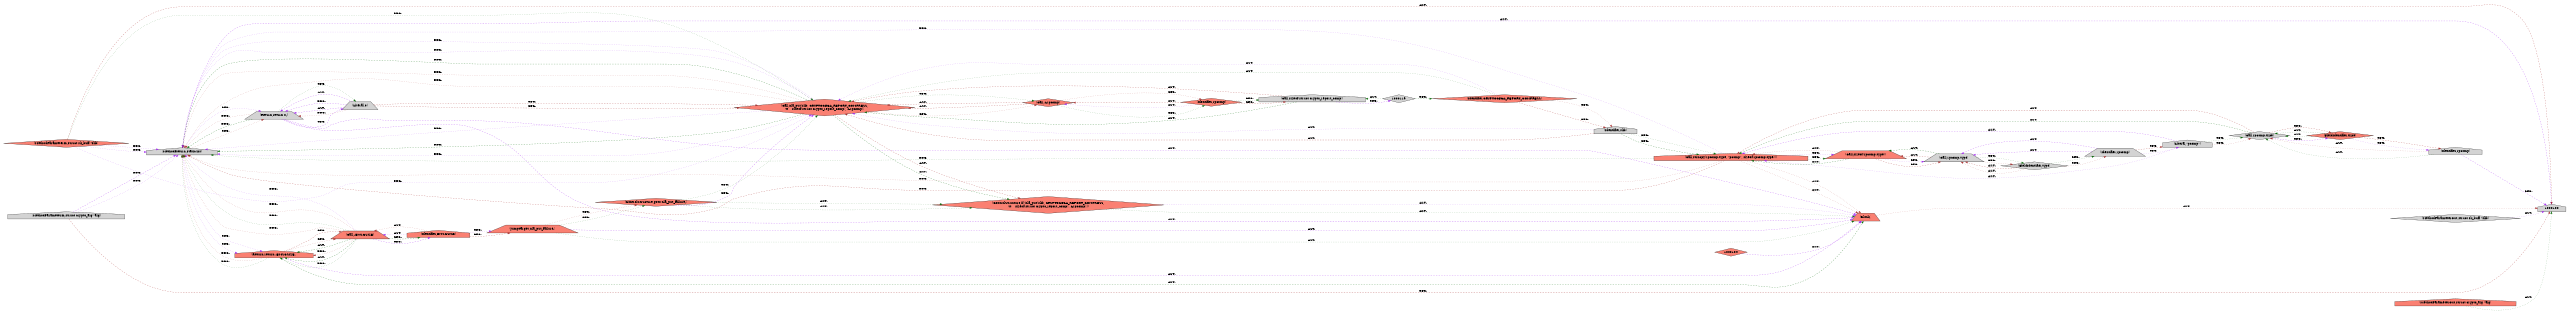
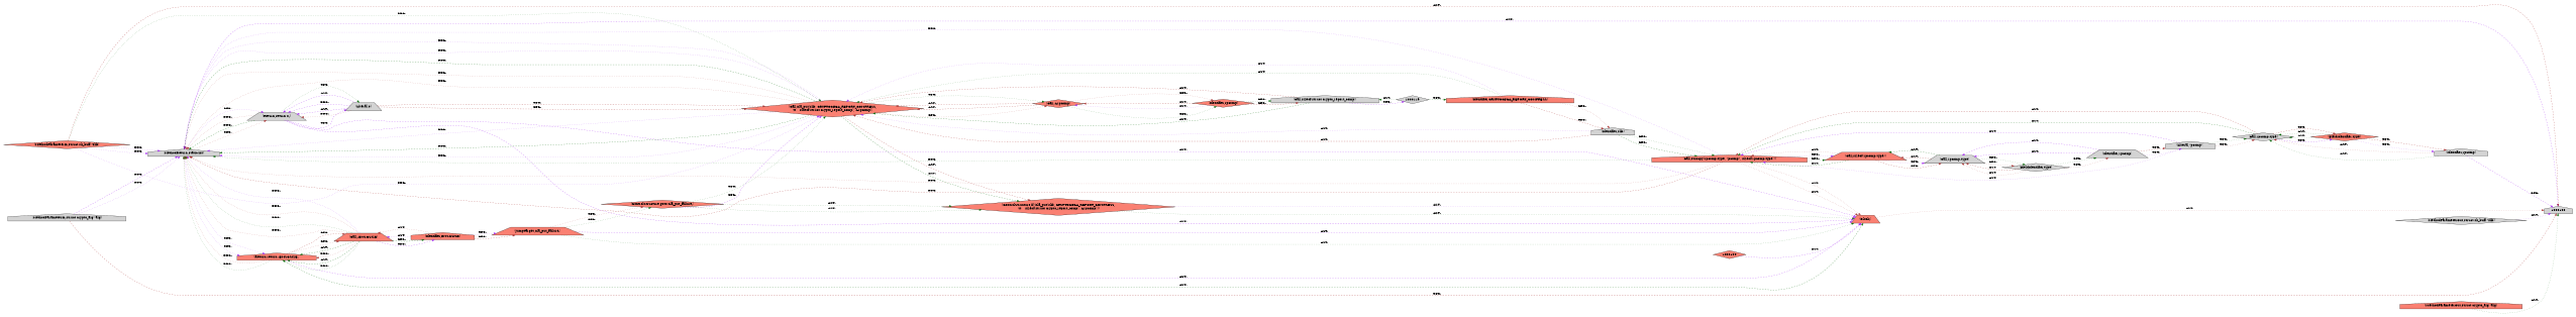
  digraph {
    rankdir=LR
    node [fillcolor=salmon shape=diamond style=filled]
    edge [color=brown style=dotted]
    n1 [fillcolor=lightgrey label="(MethodReturn,static int)" shape=house]
    n2 [label="(Return,return -EMSGSIZE;)" shape=house]
    n3 [fillcolor=lightgrey label="(Return,return 0;)" shape=trapezium]
    1000100 [fillcolor=lightgrey shape=house]
    n5 [label="(Block,)" shape=trapezium]
    n6 [label="(Call,-EMSGSIZE)" shape=trapezium]
    n7 [fillcolor=lightgrey label="(Literal,0)" shape=trapezium]
    n8 [label="(MethodParameterIn,struct sk_buff *skb)"]
    n9 [label="(Call,nla_put(skb, CRYPTOCFGA_REPORT_COMPRESS,\n \t\t    sizeof(struct crypto_report_comp), &rpcomp))"]
    n10 [label="(ControlStructure,if (nla_put(skb, CRYPTOCFGA_REPORT_COMPRESS,\n \t\t    sizeof(struct crypto_report_comp), &rpcomp)))"]
    n11 [label="(Call,&rpcomp)"]
    n12 [fillcolor=lightgrey label="(MethodParameterOut,struct sk_buff *skb)"]
    n13 [fillcolor=lightgrey label="(MethodParameterIn,struct crypto_alg *alg)" shape=house]
    n14 [label="(MethodParameterOut,struct crypto_alg *alg)" shape=house]
    n15 [label="(JumpTarget,nla_put_failure:)" shape=trapezium]
    n16 [label="(ControlStructure,goto nla_put_failure;)"]
    n17 [label="(Identifier,EMSGSIZE)" shape=house]
    n18 [label="(Call,strncpy(rpcomp.type, \"pcomp\", sizeof(rpcomp.type)))" shape=house]
    n19 [label="(Call,sizeof(rpcomp.type))" shape=trapezium]
    n20 [fillcolor=lightgrey label="(Call,rpcomp.type)" shape=trapezium]
    n21 [label="(FieldIdentifier,type)"]
    n22 [fillcolor=lightgrey label="(Call,rpcomp.type)"]
    n23 [fillcolor=lightgrey label="(Identifier,rpcomp)" shape=house]
    n24 [fillcolor=lightgrey label="(Literal,\"pcomp\")" shape=house]
    n25 [fillcolor=lightgrey label="(FieldIdentifier,type)"]
    n26 [fillcolor=lightgrey label="(Identifier,rpcomp)" shape=trapezium]
    n27 [fillcolor=lightgrey label="(Identifier,skb)" shape=house]
-   n28 [label="(Identifier,CRYPTOCFGA_REPORT_COMPRESS)"]
+   n28 [label="(Identifier,CRYPTOCFGA_REPORT_COMPRESS)" shape=house]
    n29 [label="(Identifier,rpcomp)"]
    n30 [fillcolor=lightgrey label="(Call,sizeof(struct crypto_report_comp))" shape=house]
    1000119 [fillcolor=lightgrey]
    1000104
    n1 -> n2 [color=purple label="CFG: "]
    n1 -> n2 [color=purple label="CFG: "]
    n1 -> n3 [label="CFG: "]
    n1 -> n3 [color=purple label="CFG: "]
    n1 -> 1000100 [color=purple label="AST: " style=dashed]
    n2 -> n1 [label="DDG: "]
    n2 -> n1 [color=darkgreen label="DDG: "]
    n2 -> n5 [color=purple label="AST: " style=dashed]
    n2 -> n5 [color=darkgreen label="AST: " style=dashed]
    n2 -> n6 [label="CFG: " style=dashed]
    n2 -> n6 [label="CFG: "]
    n3 -> n1 [label="DDG: "]
    n3 -> n1 [color=darkgreen label="DDG: " style=dashed]
    n3 -> n5 [color=purple label="AST: " style=dashed]
    n3 -> n5 [color=purple label="AST: " style=dashed]
    n3 -> n7 [color=purple label="CFG: " style=dashed]
    n3 -> n7 [color=darkgreen label="CFG: "]
    n5 -> 1000100 [label="AST: "]
    n6 -> n1 [label="DDG: "]
    n6 -> n1 [color=purple label="DDG: "]
    n6 -> n1 [label="DDG: "]
    n6 -> n1 [color=darkgreen label="DDG: "]
    n6 -> n2 [color=darkgreen label="AST: " style=dashed]
    n6 -> n2 [label="DDG: "]
    n6 -> n2 [color=darkgreen label="AST: " style=dashed]
    n6 -> n2 [color=darkgreen label="DDG: "]
    n6 -> n17 [color=darkgreen label="CFG: " style=dashed]
    n6 -> n17 [color=purple label="CFG: " style=dashed]
    n7 -> n3 [color=purple label="AST: " style=dashed]
    n7 -> n3 [color=purple label="DDG: " style=dashed]
    n7 -> n3 [color=purple label="AST: " style=dashed]
    n7 -> n3 [label="DDG: "]
    n7 -> n9 [label="CFG: " style=dashed]
    n7 -> n9 [label="CFG: " style=dashed]
    n8 -> n1 [color=purple label="DDG: "]
    n8 -> n1 [color=purple label="DDG: "]
    n8 -> 1000100 [label="AST: " style=dashed]
    n8 -> n9 [color=darkgreen label="DDG: "]
    n8 -> n9 [color=purple label="DDG: "]
    n9 -> n1 [color=darkgreen label="DDG: " style=dashed]
    n9 -> n1 [color=purple label="DDG: "]
    n9 -> n1 [color=purple label="DDG: "]
    n9 -> n1 [color=purple label="DDG: "]
    n9 -> n1 [color=darkgreen label="DDG: " style=dashed]
    n9 -> n1 [label="DDG: "]
    n9 -> n1 [label="DDG: "]
    n9 -> n1 [color=purple label="DDG: "]
    n9 -> n10 [color=darkgreen label="AST: " style=dashed]
    n9 -> n10 [label="AST: " style=dashed]
    n9 -> n11 [label="CFG: "]
    n9 -> n11 [color=darkgreen label="CFG: "]
    n10 -> n5 [color=darkgreen label="AST: "]
    n10 -> n5 [color=purple label="AST: "]
    n11 -> n9 [label="AST: " style=dashed]
    n11 -> n9 [label="AST: " style=dashed]
    n11 -> n29 [color=darkgreen label="CFG: "]
    n11 -> n29 [label="CFG: "]
    n12 -> 1000100 [color=purple label="AST: "]
    n13 -> n1 [color=purple label="DDG: " style=dashed]
    n13 -> n1 [color=purple label="DDG: "]
    n13 -> 1000100 [label="CFG: " style=dashed]
    n14 -> 1000100 [color=darkgreen label="AST: "]
    n15 -> n5 [color=purple label="AST: " style=dashed]
    n15 -> n5 [color=darkgreen label="AST: "]
    n15 -> n16 [label="CFG: "]
    n15 -> n16 [color=darkgreen label="CFG: "]
    n16 -> n9 [color=purple label="CFG: " style=dashed]
    n16 -> n9 [color=darkgreen label="CFG: "]
    n16 -> n10 [color=darkgreen label="AST: "]
    n16 -> n10 [color=darkgreen label="AST: "]
    n17 -> n6 [label="AST: "]
    n17 -> n6 [color=purple label="AST: "]
    n17 -> n15 [color=purple label="CFG: "]
    n17 -> n15 [label="CFG: " style=dashed]
    n18 -> n1 [label="DDG: "]
    n18 -> n1 [label="DDG: " style=dashed]
    n18 -> n1 [color=purple label="DDG: "]
    n18 -> n1 [color=darkgreen label="DDG: "]
    n18 -> n5 [label="AST: "]
    n18 -> n5 [label="AST: "]
    n18 -> n19 [color=purple label="CFG: "]
    n18 -> n19 [color=darkgreen label="CFG: "]
    n19 -> n18 [color=darkgreen label="AST: " style=dashed]
    n19 -> n18 [label="AST: "]
    n19 -> n20 [color=purple label="CFG: "]
    n19 -> n20 [label="CFG: " style=dashed]
    n20 -> n19 [color=darkgreen label="AST: " style=dashed]
    n20 -> n19 [label="AST: " style=dashed]
    n20 -> n25 [color=darkgreen label="CFG: "]
    n20 -> n25 [label="CFG: "]
    n21 -> n22 [color=darkgreen label="AST: "]
    n21 -> n22 [color=darkgreen label="AST: "]
    n21 -> n23 [label="CFG: " style=dashed]
    n21 -> n23 [color=purple label="CFG: "]
    n22 -> n18 [color=darkgreen label="AST: " style=dashed]
    n22 -> n18 [label="AST: " style=dashed]
    n22 -> n21 [color=purple label="CFG: " style=dashed]
    n22 -> n21 [label="CFG: " style=dashed]
    n23 -> 1000100 [color=purple label="CFG: " style=dashed]
    n23 -> n22 [label="AST: "]
    n23 -> n22 [color=darkgreen label="AST: "]
    n24 -> n18 [color=purple label="AST: "]
    n24 -> n18 [color=purple label="AST: " style=dashed]
    n24 -> n22 [color=darkgreen label="CFG: "]
    n24 -> n22 [label="CFG: "]
    n25 -> n20 [label="AST: " style=dashed]
    n25 -> n20 [label="AST: "]
    n25 -> n26 [color=darkgreen label="CFG: "]
    n25 -> n26 [label="CFG: "]
    n26 -> n20 [color=purple label="AST: " style=dashed]
    n26 -> n20 [color=purple label="AST: " style=dashed]
    n26 -> n24 [label="CFG: " style=dashed]
    n26 -> n24 [color=purple label="CFG: "]
    n27 -> n9 [color=purple label="AST: "]
    n27 -> n9 [label="AST: " style=dashed]
    n27 -> n18 [color=darkgreen label="CFG: "]
    n27 -> n18 [color=darkgreen label="CFG: " style=dashed]
    n28 -> n9 [color=purple label="AST: "]
    n28 -> n9 [color=darkgreen label="AST: "]
    n28 -> n27 [label="CFG: "]
    n28 -> n27 [label="CFG: " style=dashed]
    n29 -> n11 [label="AST: " style=dashed]
    n29 -> n11 [color=purple label="AST: "]
    n29 -> n30 [label="CFG: " style=dashed]
    n29 -> n30 [color=darkgreen label="CFG: "]
    n30 -> n9 [label="AST: " style=dashed]
    n30 -> n9 [color=darkgreen label="AST: " style=dashed]
    n30 -> 1000119 [color=purple label="CFG: " style=dashed]
    1000119 -> n28 [color=darkgreen label="CFG: " style=dashed]
    1000119 -> n30 [color=darkgreen label="AST: "]
    1000104 -> n5 [color=purple label="AST: " style=dashed]
  }
